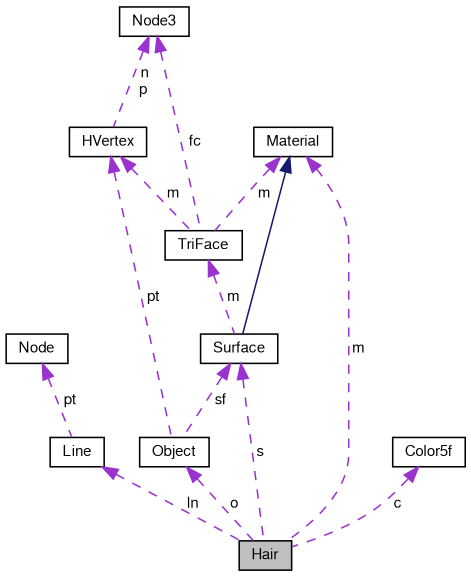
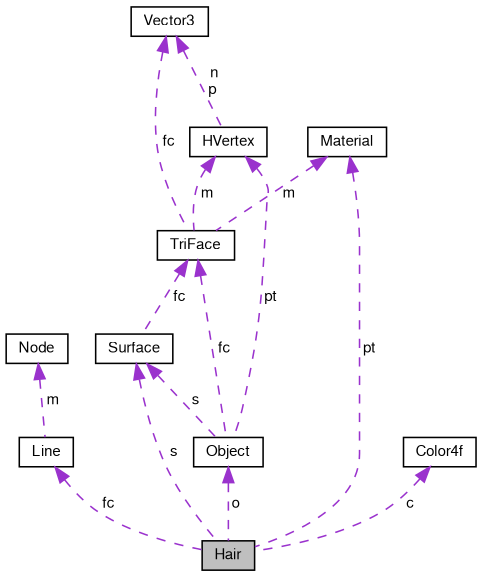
  digraph {
    node [color=black fontname=FreeSans fontsize=10 shape=record]
    edge [color=darkorchid3 dir=back fontname=FreeSans fontsize=10 labelfontname=FreeSans labelfontsize=10 style=dashed]
    n1 [fillcolor=grey75 fontcolor=black height=0.2 label=Hair style=filled width=0.4]
    n2 [height=0.2 label=Line width=0.4]
    n3 [height=0.2 label="Node" width=0.4]
-   n4 [height=0.2 label=Node3 width=0.4]
+   n4 [height=0.2 label=Vector3 width=0.4]
    n5 [height=0.2 label=TriFace width=0.4]
    n6 [height=0.2 label=HVertex width=0.4]
    n7 [height=0.2 label=Surface width=0.4]
    n8 [height=0.2 label=Object width=0.4]
    n9 [height=0.2 label=Material width=0.4]
-   n10 [height=0.2 label=Color5f width=0.4]
-   n2 -> n1 [label=" ln"]
-   n3 -> n2 [label=" pt"]
+   n10 [height=0.2 label=Color4f width=0.4]
+   n2 -> n1 [label=" fc"]
+   n3 -> n2 [label=" m"]
    n4 -> n5 [label=" fc"]
    n4 -> n6 [label=" n\np"]
-   n5 -> n7 [label=" m"]
+   n5 -> n7 [label=" fc"]
+   n5 -> n8 [label=" fc"]
    n6 -> n5 [label=" m"]
    n6 -> n8 [label=" pt"]
    n7 -> n1 [label=" s"]
-   n7 -> n8 [label=" sf"]
+   n7 -> n8 [label=" s"]
    n8 -> n1 [label=" o"]
-   n9 -> n1 [label=" m"]
+   n9 -> n1 [label=" pt"]
    n9 -> n5 [label=" m"]
-   n9 -> n7 [color=midnightblue style=solid]
    n10 -> n1 [label=" c"]
  }
